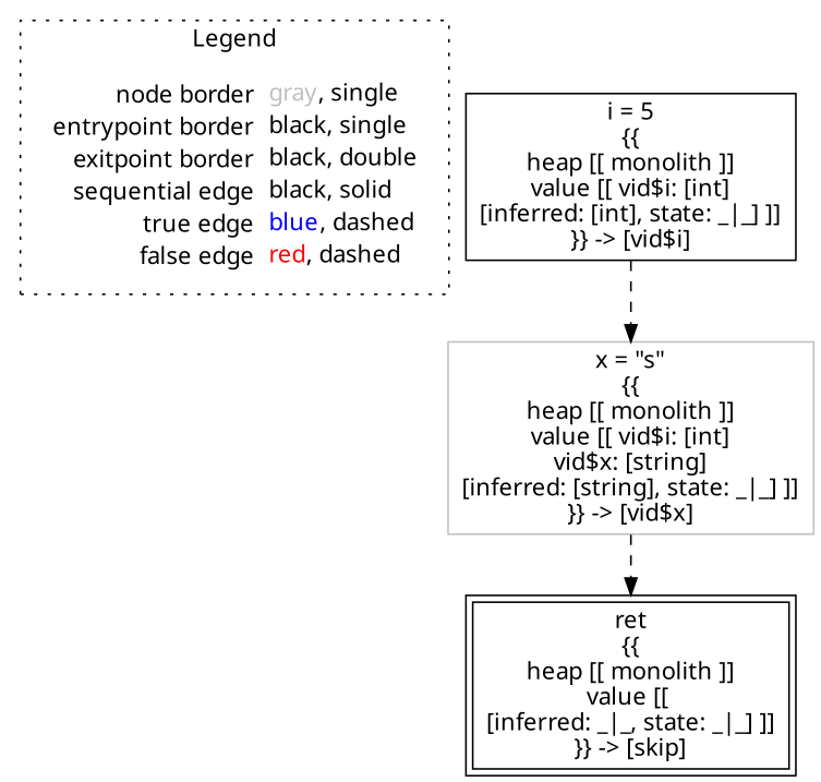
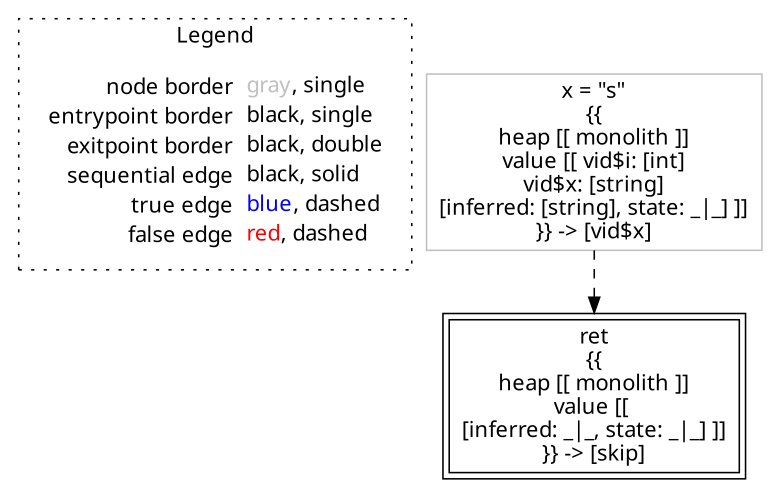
  digraph {
    fontname="Noto Sans"
    node [shape=rect fontname="Noto Sans" color=black]
    edge [color=black style=dashed arrowhead=normal fontname="Noto Sans"]
    n1 [label=<<table border="0" cellpadding="2" cellspacing="0" cellborder="0"><tr><td align="right">node border&nbsp;</td><td align="left"><font color="gray">gray</font>, single</td></tr><tr><td align="right">entrypoint border&nbsp;</td><td align="left"><font color="black">black</font>, single</td></tr><tr><td align="right">exitpoint border&nbsp;</td><td align="left"><font color="black">black</font>, double</td></tr><tr><td align="right">sequential edge&nbsp;</td><td align="left"><font color="black">black</font>, solid</td></tr><tr><td align="right">true edge&nbsp;</td><td align="left"><font color="blue">blue</font>, dashed</td></tr><tr><td align="right">false edge&nbsp;</td><td align="left"><font color="red">red</font>, dashed</td></tr></table>> shape=plaintext color=""]
-   n2 [label=<i = 5<BR/>{{<BR/>heap [[ monolith ]]<BR/>value [[ vid$i: [int]<BR/>[inferred: [int], state: _|_] ]]<BR/>}} -&gt; [vid$i]>]
    n3 [color=gray label=<x = &quot;s&quot;<BR/>{{<BR/>heap [[ monolith ]]<BR/>value [[ vid$i: [int]<BR/>vid$x: [string]<BR/>[inferred: [string], state: _|_] ]]<BR/>}} -&gt; [vid$x]>]
    n4 [label=<ret<BR/>{{<BR/>heap [[ monolith ]]<BR/>value [[ <BR/>[inferred: _|_, state: _|_] ]]<BR/>}} -&gt; [skip]> peripheries=2]
    subgraph cluster_1 {
      label=Legend
      style=dotted
      n1
    }
-   n2 -> n3
    n3 -> n4
  }
